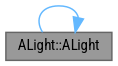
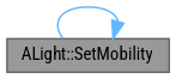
  digraph {
    rankdir=LR
    fontname="Roboto Condensed"
-   n1 [color=gray40 fillcolor=grey60 fontcolor=black fontname="Roboto Condensed" fontsize=10 height=0.2 label="ALight::ALight" shape=box style=filled width=0.4]
+   n1 [color=gray40 fillcolor=grey60 fontcolor=black fontname="Roboto Condensed" fontsize=10 height=0.2 label="ALight::SetMobility" shape=box style=filled width=0.4]
    n1 -> n1 [color=steelblue1 fontname="Roboto Condensed" fontsize=10 labelfontname=Helvetica labelfontsize=10 style=solid]
  }
